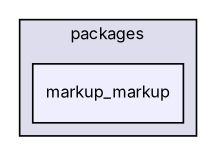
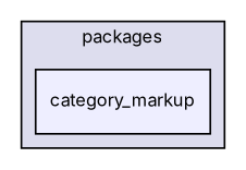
  digraph {
    compound=true
    fontname=Inter
-   n1 [fillcolor="#eeeeff" fontname=Inter fontsize=10 label=markup_markup pencolor=black shape=box style=filled]
+   n1 [fillcolor="#eeeeff" fontname=Inter fontsize=10 label=category_markup pencolor=black shape=box style=filled]
    subgraph cluster_1 {
      bgcolor="#ddddee"
      fontsize=10
      label=packages
      pencolor=black
      n1
    }
  }
